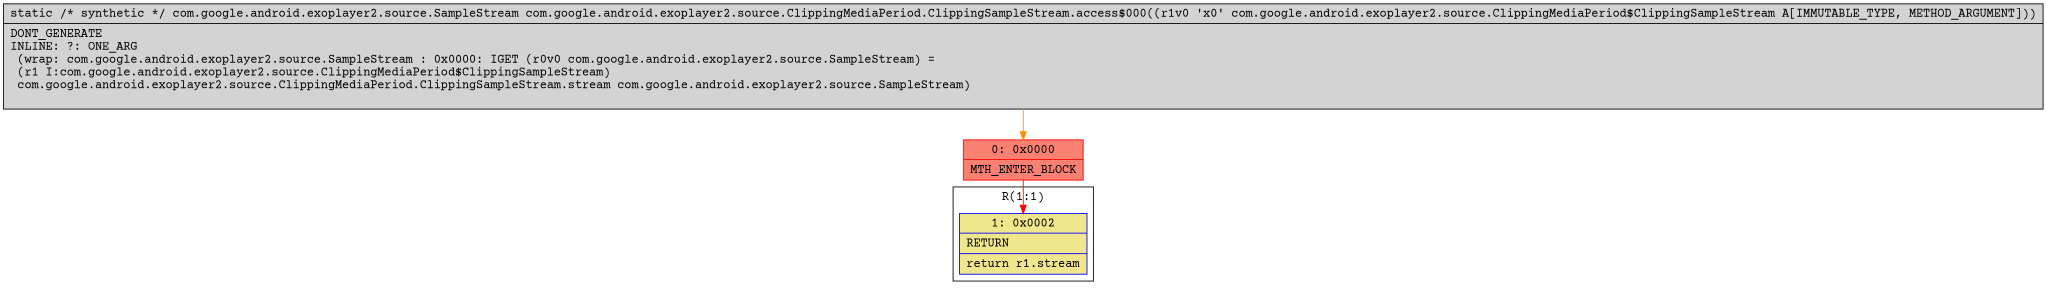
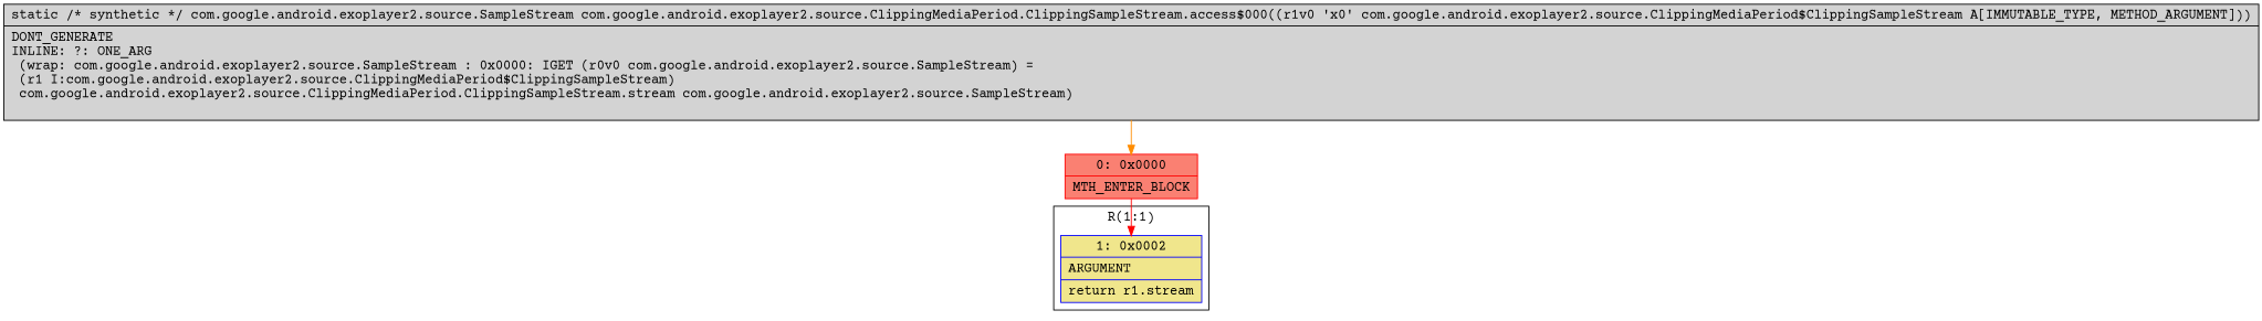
  digraph {
    fontname="Courier Prime"
    node [shape=record style=filled fontname="Courier Prime"]
    edge [fontname="Courier Prime"]
-   n1 [color=blue label="{1\:\ 0x0002|RETURN\l|return r1.stream\l}" fillcolor=khaki]
+   n1 [color=blue label="{1\:\ 0x0002|ARGUMENT\l|return r1.stream\l}" fillcolor=khaki]
    n2 [color=red label="{0\:\ 0x0000|MTH_ENTER_BLOCK\l}" fillcolor=salmon]
    n3 [label="{static \/* synthetic *\/ com.google.android.exoplayer2.source.SampleStream com.google.android.exoplayer2.source.ClippingMediaPeriod.ClippingSampleStream.access$000((r1v0 'x0' com.google.android.exoplayer2.source.ClippingMediaPeriod$ClippingSampleStream A[IMMUTABLE_TYPE, METHOD_ARGUMENT]))  | DONT_GENERATE\lINLINE: ?: ONE_ARG  \l  (wrap: com.google.android.exoplayer2.source.SampleStream : 0x0000: IGET  (r0v0 com.google.android.exoplayer2.source.SampleStream) = \l  (r1 I:com.google.android.exoplayer2.source.ClippingMediaPeriod$ClippingSampleStream)\l com.google.android.exoplayer2.source.ClippingMediaPeriod.ClippingSampleStream.stream com.google.android.exoplayer2.source.SampleStream)\l\l}" fillcolor=lightgrey]
    subgraph cluster_1 {
      label="R(1:1)"
      n1
    }
    n2 -> n1 [color=red]
    n3 -> n2 [color=darkorange]
  }
